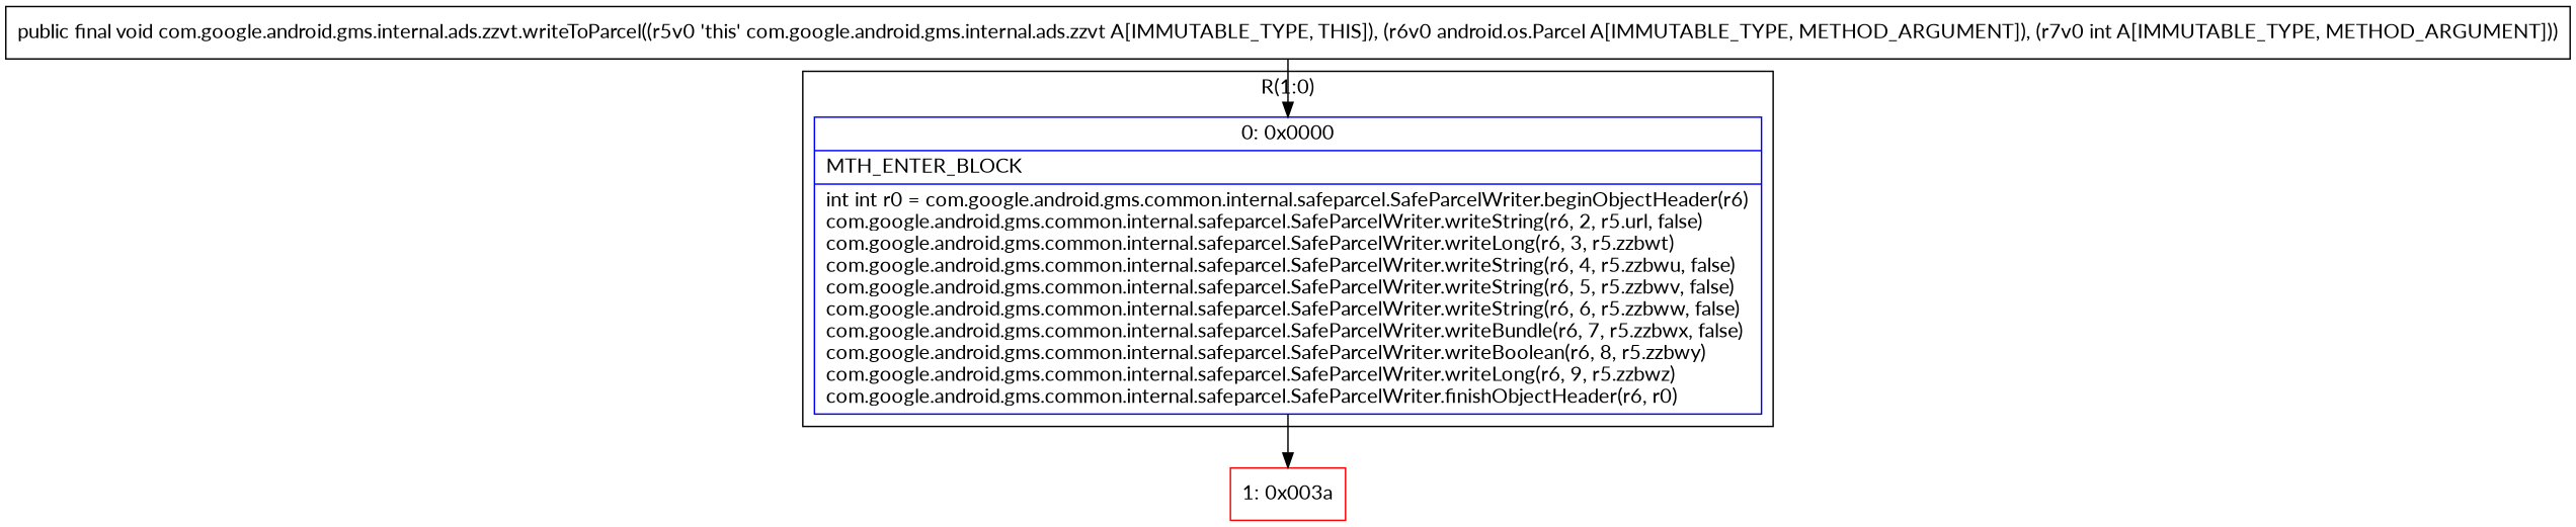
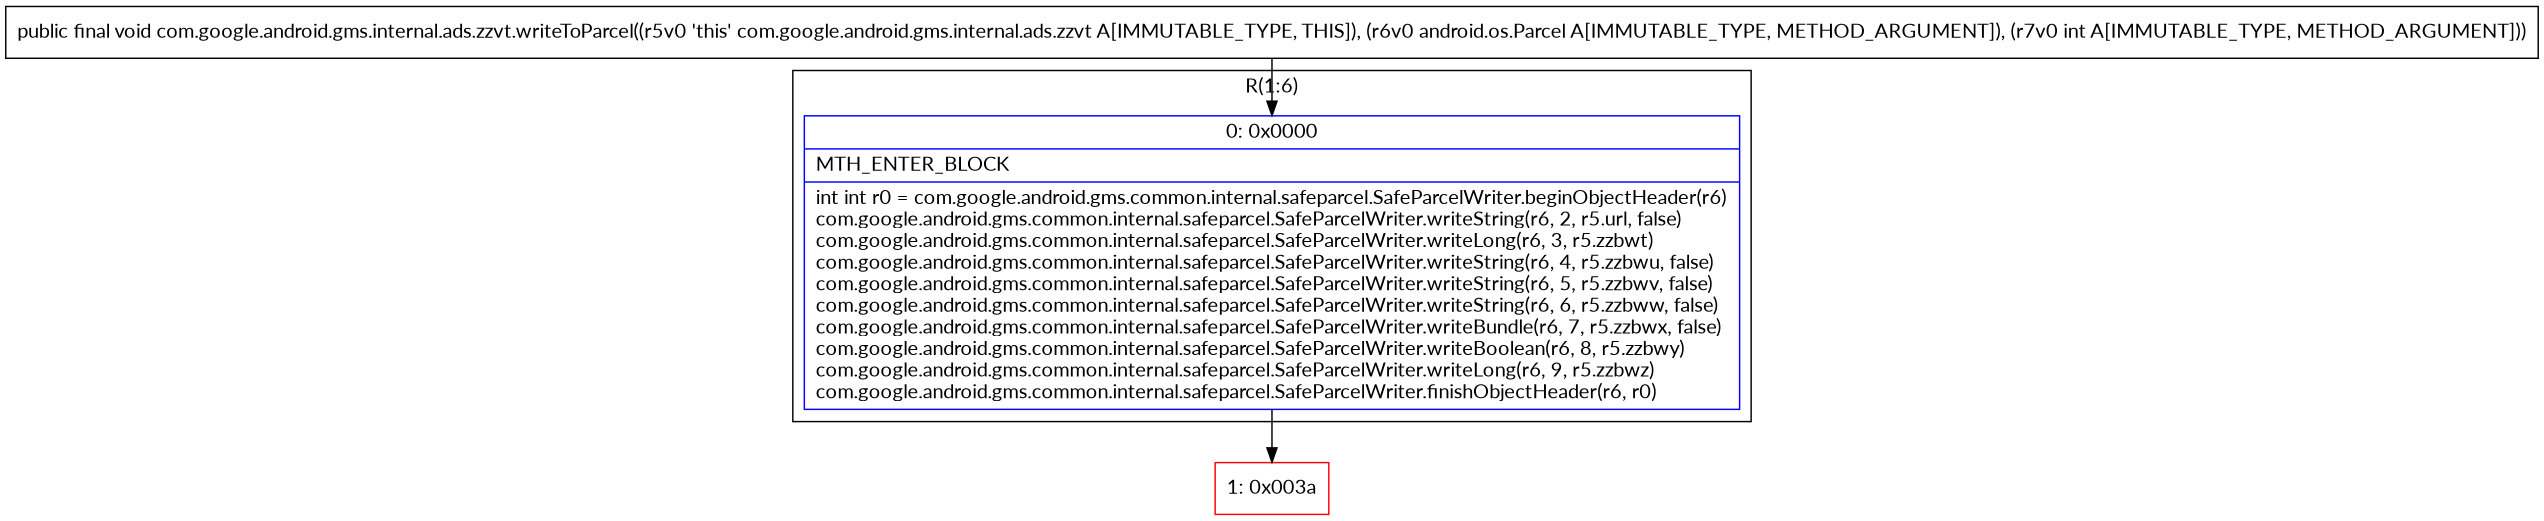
  digraph {
    fontname=Lato
    node [shape=record fontname=Lato]
    edge [fontname=Lato]
    n1 [color=blue label="{0\:\ 0x0000|MTH_ENTER_BLOCK\l|int int r0 = com.google.android.gms.common.internal.safeparcel.SafeParcelWriter.beginObjectHeader(r6)\lcom.google.android.gms.common.internal.safeparcel.SafeParcelWriter.writeString(r6, 2, r5.url, false)\lcom.google.android.gms.common.internal.safeparcel.SafeParcelWriter.writeLong(r6, 3, r5.zzbwt)\lcom.google.android.gms.common.internal.safeparcel.SafeParcelWriter.writeString(r6, 4, r5.zzbwu, false)\lcom.google.android.gms.common.internal.safeparcel.SafeParcelWriter.writeString(r6, 5, r5.zzbwv, false)\lcom.google.android.gms.common.internal.safeparcel.SafeParcelWriter.writeString(r6, 6, r5.zzbww, false)\lcom.google.android.gms.common.internal.safeparcel.SafeParcelWriter.writeBundle(r6, 7, r5.zzbwx, false)\lcom.google.android.gms.common.internal.safeparcel.SafeParcelWriter.writeBoolean(r6, 8, r5.zzbwy)\lcom.google.android.gms.common.internal.safeparcel.SafeParcelWriter.writeLong(r6, 9, r5.zzbwz)\lcom.google.android.gms.common.internal.safeparcel.SafeParcelWriter.finishObjectHeader(r6, r0)\l}"]
    n2 [color=red label="{1\:\ 0x003a}"]
    n3 [label="{public final void com.google.android.gms.internal.ads.zzvt.writeToParcel((r5v0 'this' com.google.android.gms.internal.ads.zzvt A[IMMUTABLE_TYPE, THIS]), (r6v0 android.os.Parcel A[IMMUTABLE_TYPE, METHOD_ARGUMENT]), (r7v0 int A[IMMUTABLE_TYPE, METHOD_ARGUMENT])) }"]
    subgraph cluster_1 {
-     label="R(1:0)"
+     label="R(1:6)"
      n1
    }
    n1 -> n2
    n3 -> n1
  }
